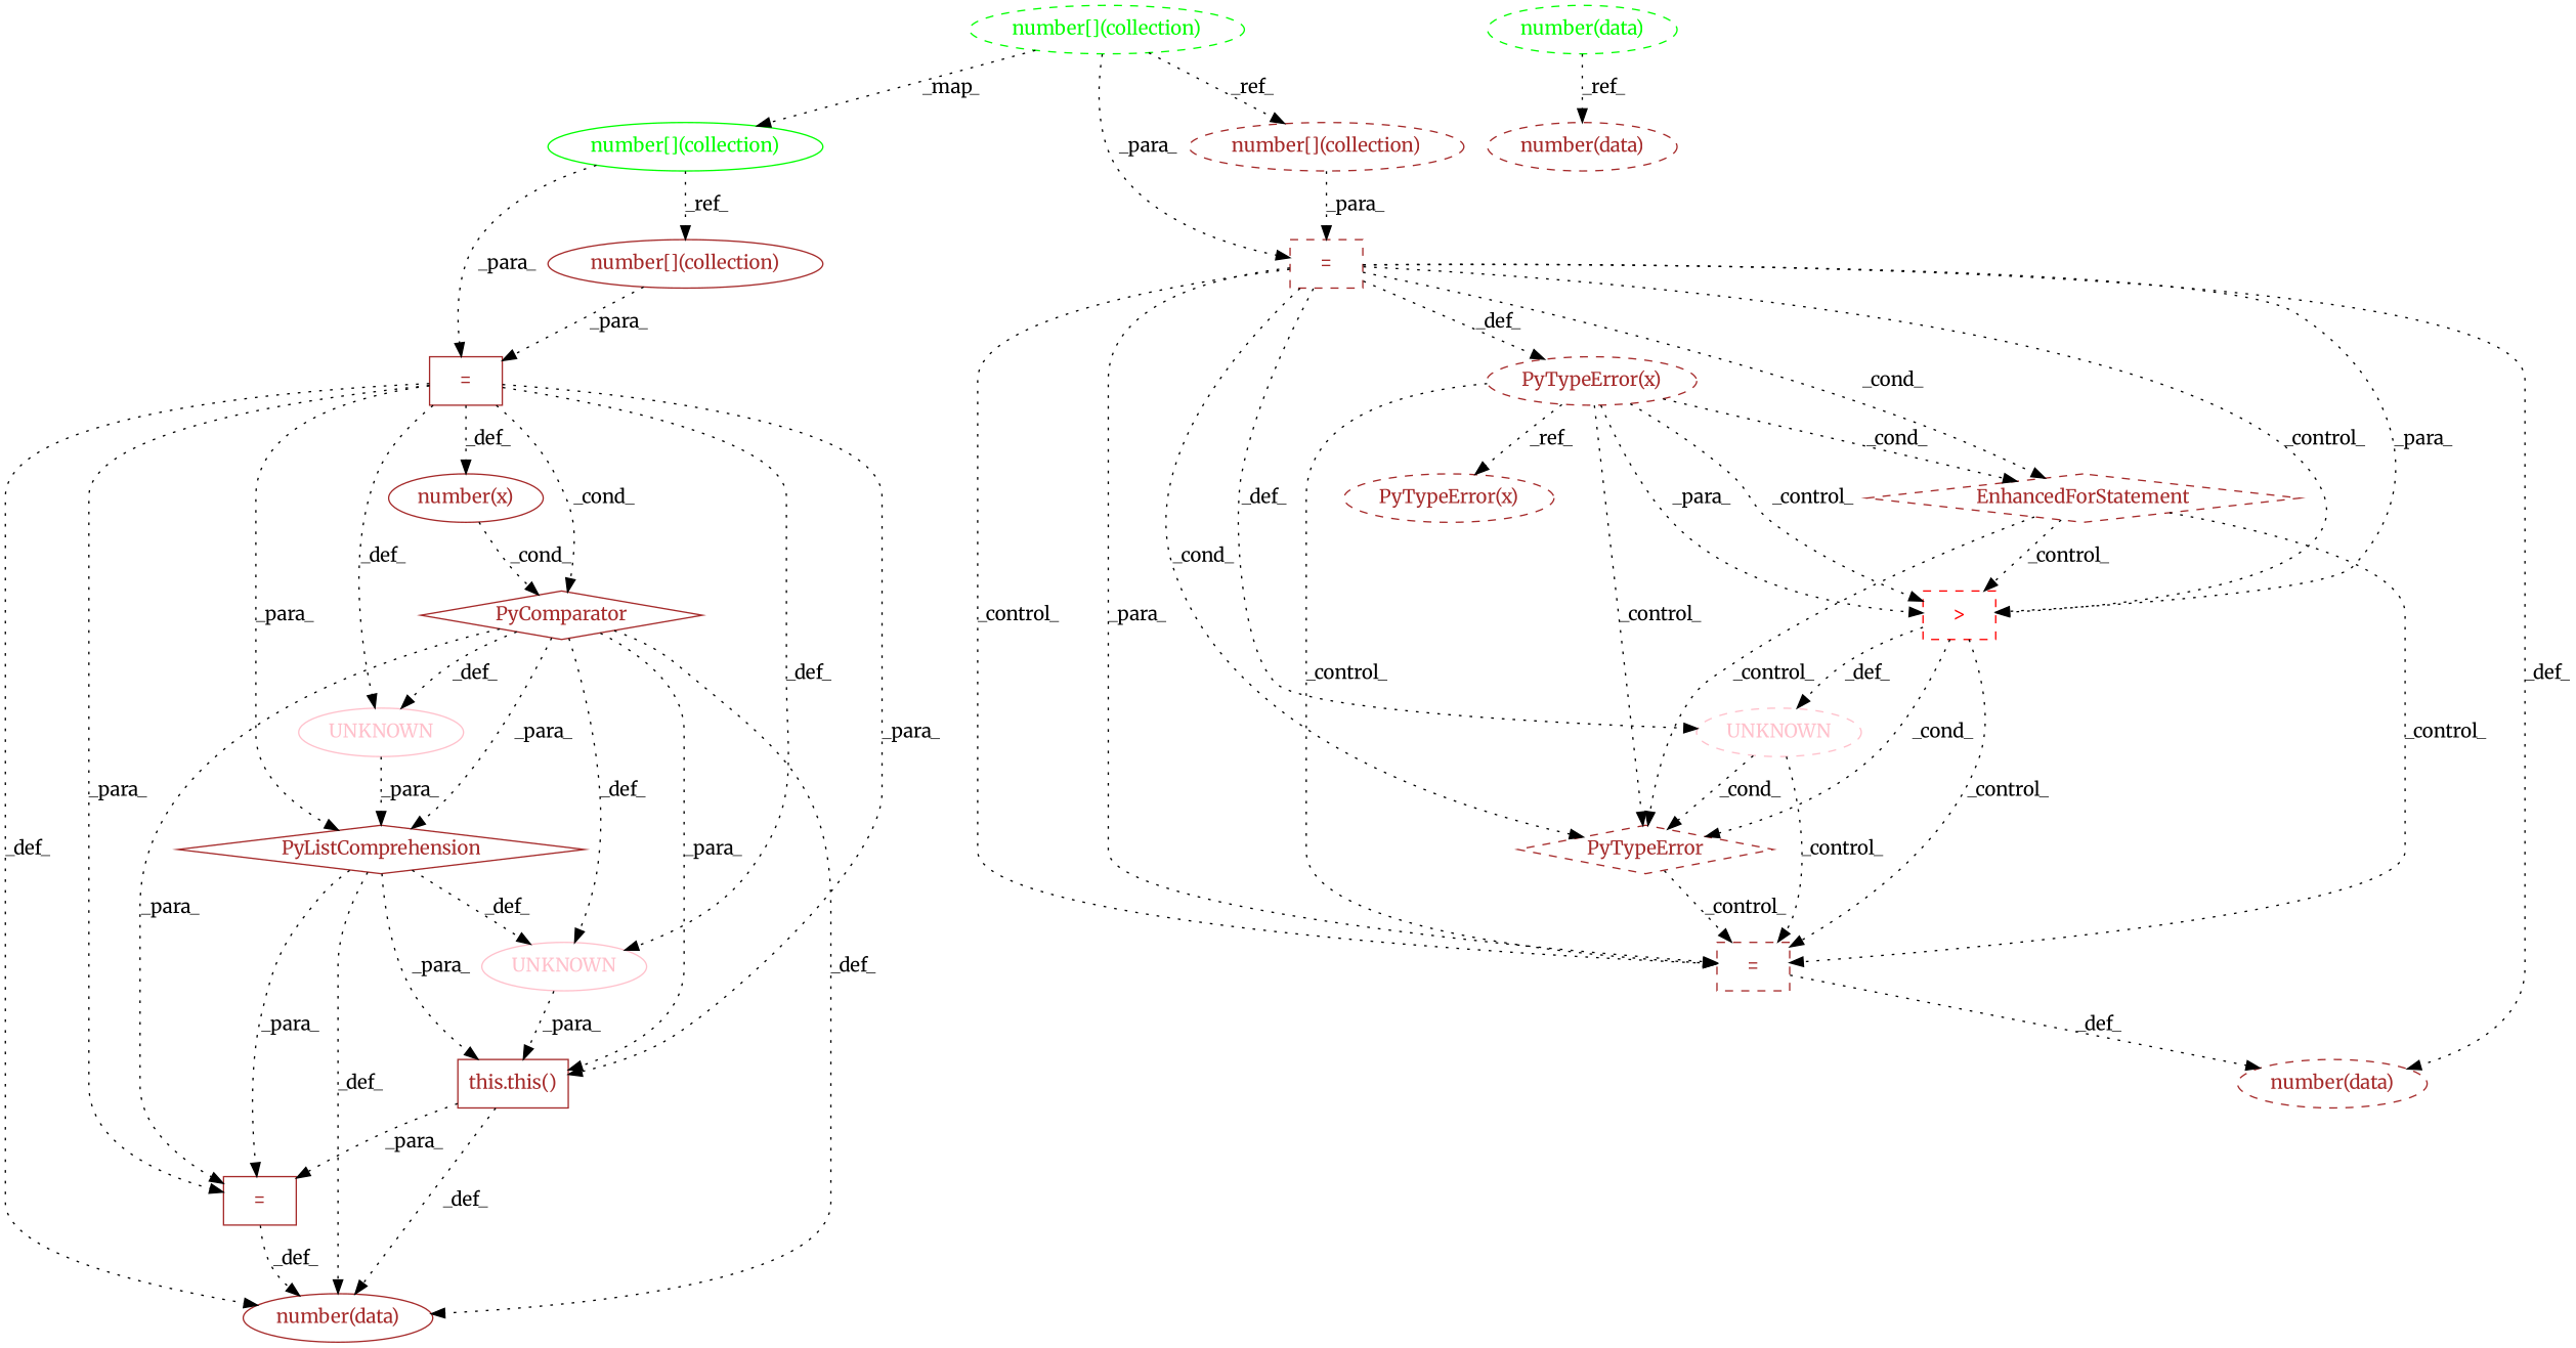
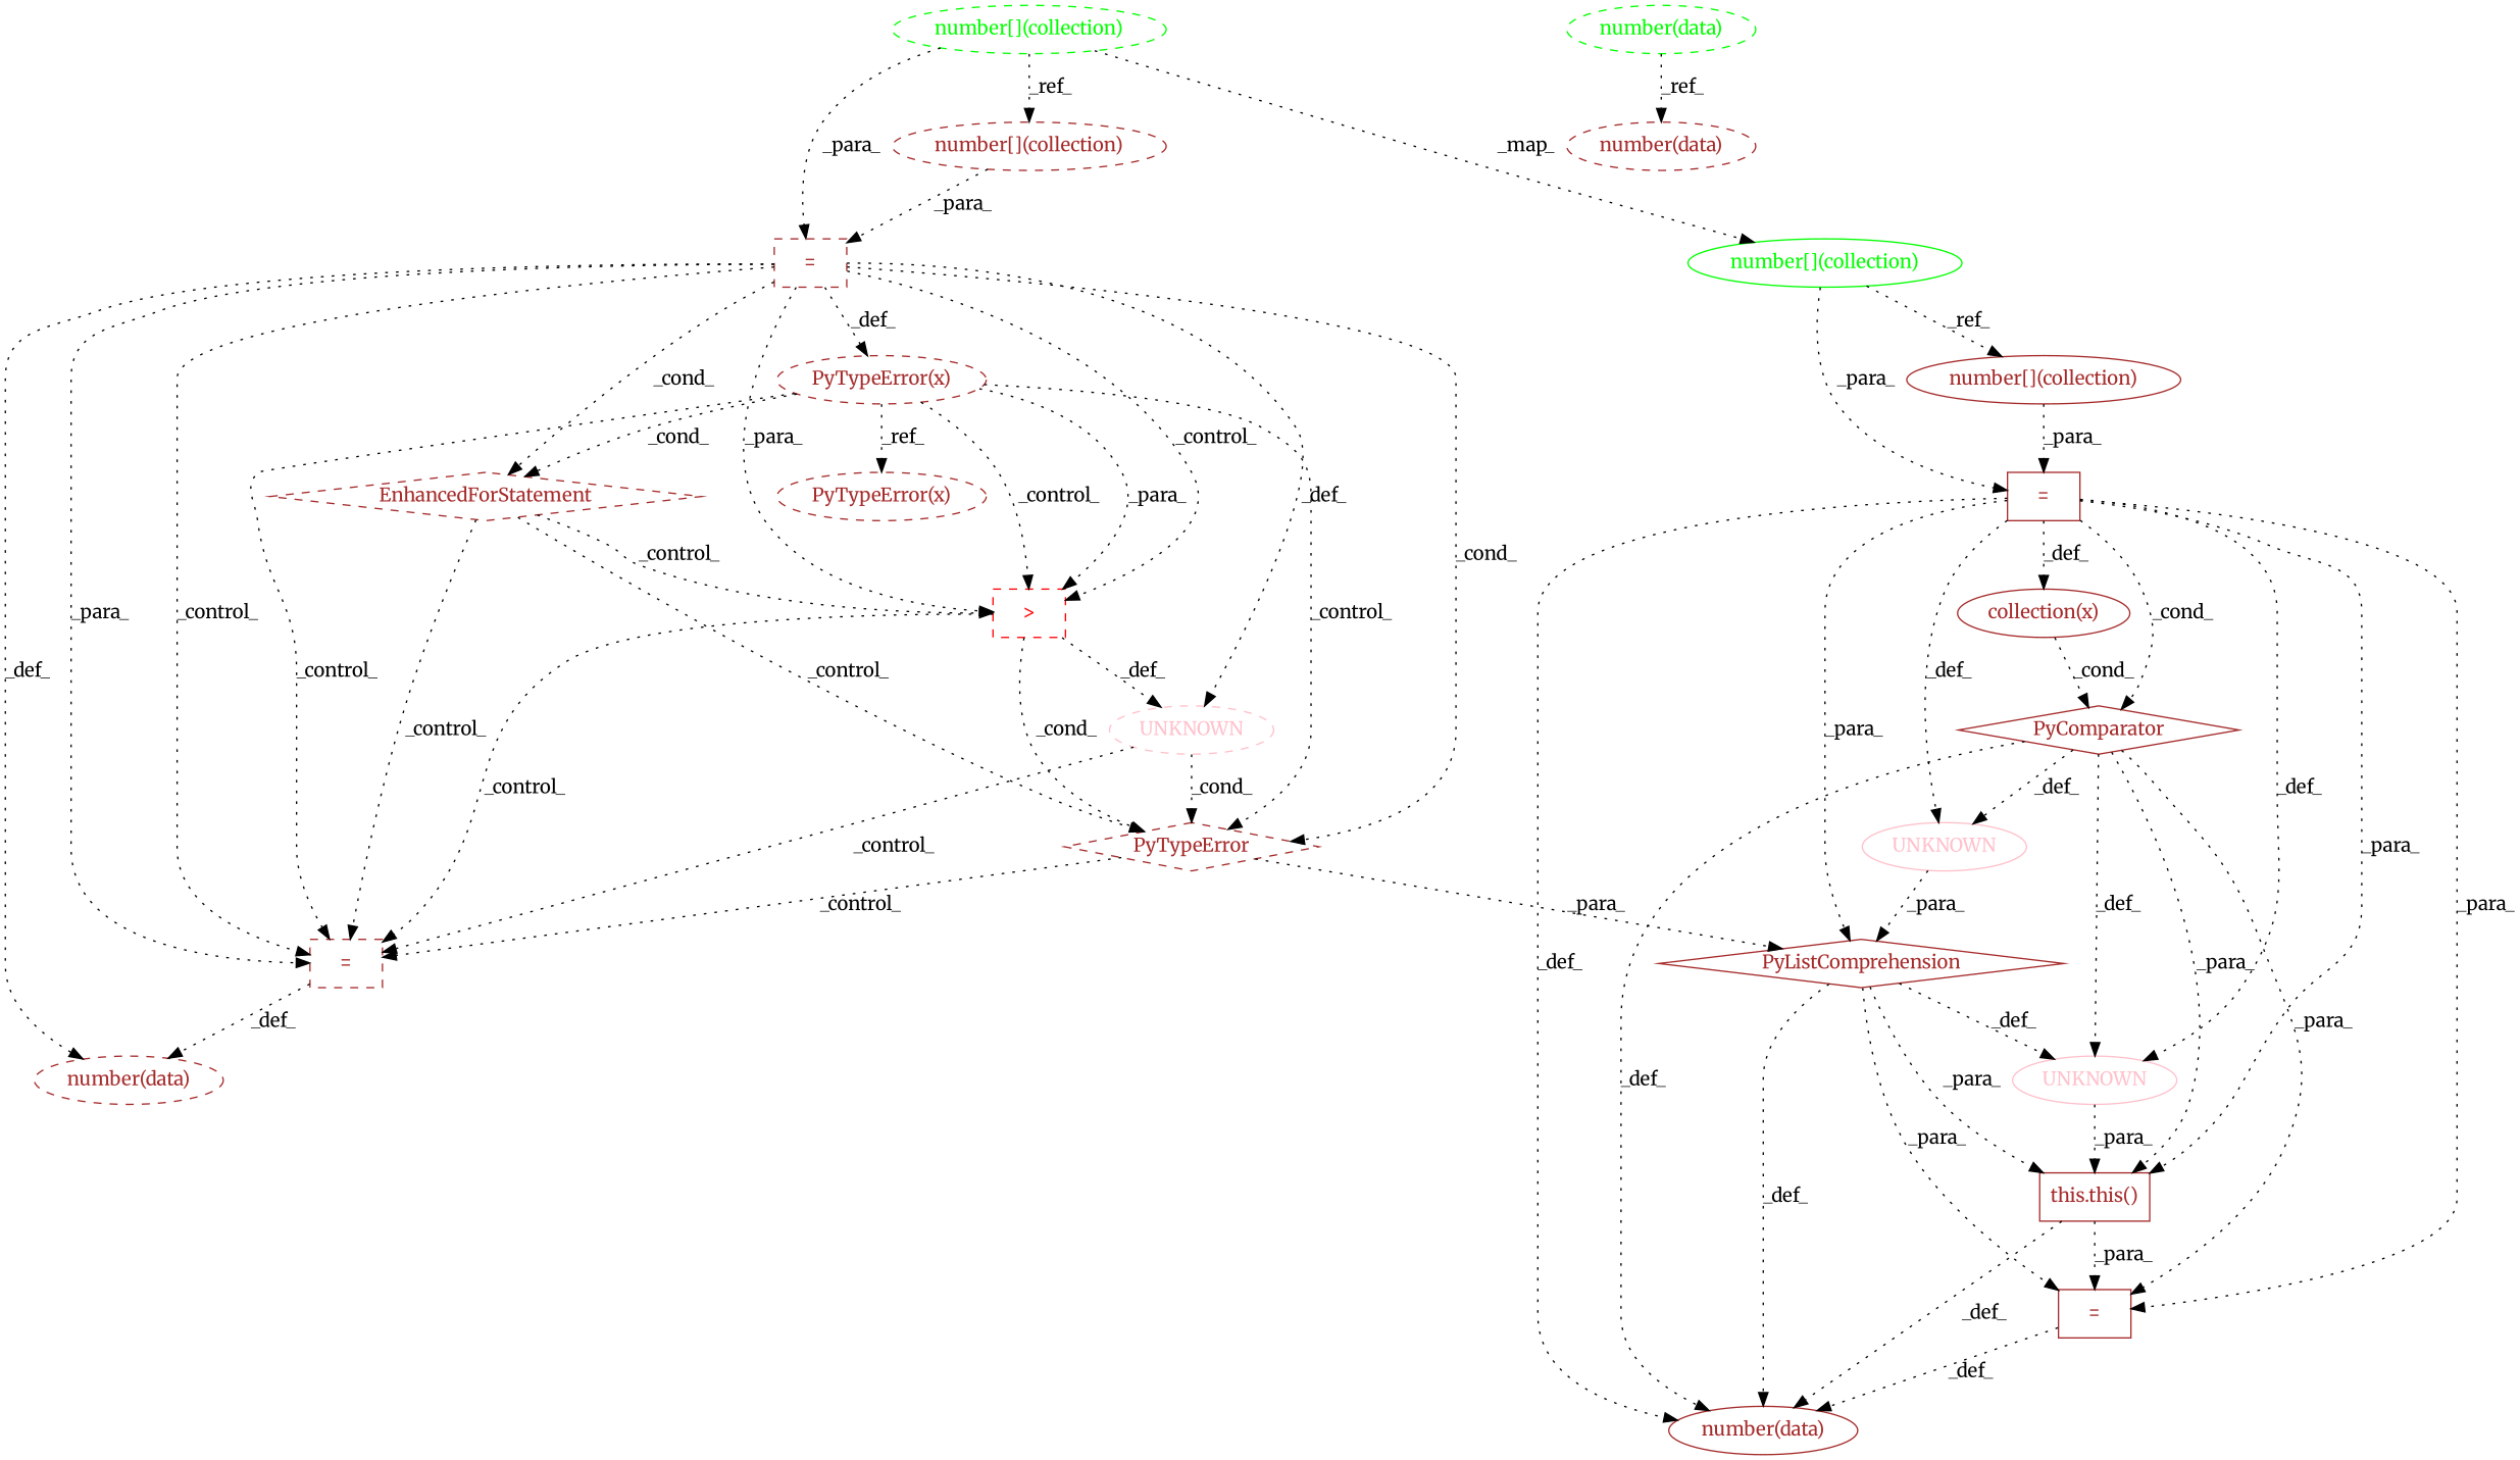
  digraph {
    fontname=Merriweather
    node [color=brown fontcolor=brown fontname=Merriweather shape=ellipse style=dashed]
    edge [fontname=Merriweather style=dotted]
    n1 [color=green fontcolor=green label="number[](collection)"]
    n2 [label="=" shape=box]
    n3 [color=green fontcolor=green label="number[](collection)" style=solid]
    n4 [label="number[](collection)"]
    n5 [label=EnhancedForStatement shape=diamond]
    n6 [color=red fontcolor=red label=">" shape=box]
    n7 [label="=" shape=box]
    n8 [label=PyTypeError shape=diamond]
    n9 [color=pink fontcolor=pink label=UNKNOWN]
    n10 [label="number(data)"]
    n11 [label="PyTypeError(x)"]
    n12 [label="number[](collection)" style=solid]
    n13 [label="=" shape=box style=solid]
    n14 [color=pink fontcolor=pink label=UNKNOWN style=solid]
    n15 [label=PyListComprehension shape=diamond style=solid]
    n16 [label="this.this()" shape=box style=solid]
    n17 [label="=" shape=box style=solid]
    n18 [label="number(data)" style=solid]
    n19 [color=pink fontcolor=pink label=UNKNOWN style=solid]
    n20 [label="number(data)"]
    n21 [label="PyTypeError(x)"]
-   n22 [label="number(x)" style=solid]
+   n22 [label="collection(x)" style=solid]
    n23 [label=PyComparator shape=diamond style=solid]
    n24 [color=green fontcolor=green label="number(data)"]
    n1 -> n2 [label=_para_]
    n1 -> n3 [label=_map_]
    n1 -> n4 [label=_ref_]
    n2 -> n5 [label=_cond_]
    n2 -> n6 [label=_para_]
    n2 -> n6 [label=_control_]
    n2 -> n7 [label=_para_]
    n2 -> n7 [label=_control_]
    n2 -> n8 [label=_cond_]
    n2 -> n9 [label=_def_]
    n2 -> n10 [label=_def_]
    n2 -> n11 [label=_def_]
    n3 -> n12 [label=_ref_]
    n3 -> n13 [label=_para_]
    n4 -> n2 [label=_para_]
    n5 -> n6 [label=_control_]
    n5 -> n7 [label=_control_]
    n5 -> n8 [label=_control_]
    n6 -> n7 [label=_control_]
    n6 -> n8 [label=_cond_]
    n6 -> n9 [label=_def_]
    n7 -> n10 [label=_def_]
    n8 -> n7 [label=_control_]
    n9 -> n7 [label=_control_]
    n9 -> n8 [label=_cond_]
    n11 -> n5 [label=_cond_]
    n11 -> n6 [label=_para_]
    n11 -> n6 [label=_control_]
    n11 -> n7 [label=_control_]
    n11 -> n8 [label=_control_]
    n11 -> n21 [label=_ref_]
    n12 -> n13 [label=_para_]
    n13 -> n14 [label=_def_]
    n13 -> n15 [label=_para_]
    n13 -> n16 [label=_para_]
    n13 -> n17 [label=_para_]
    n13 -> n18 [label=_def_]
    n13 -> n19 [label=_def_]
    n13 -> n22 [label=_def_]
    n13 -> n23 [label=_cond_]
    n14 -> n15 [label=_para_]
    n15 -> n16 [label=_para_]
    n15 -> n17 [label=_para_]
    n15 -> n18 [label=_def_]
    n15 -> n19 [label=_def_]
    n16 -> n17 [label=_para_]
    n16 -> n18 [label=_def_]
    n17 -> n18 [label=_def_]
    n19 -> n16 [label=_para_]
    n22 -> n23 [label=_cond_]
    n23 -> n14 [label=_def_]
-   n23 -> n15 [label=_para_]
+   n8 -> n15 [label=_para_]
    n23 -> n16 [label=_para_]
    n23 -> n17 [label=_para_]
    n23 -> n18 [label=_def_]
    n23 -> n19 [label=_def_]
    n24 -> n20 [label=_ref_]
  }
